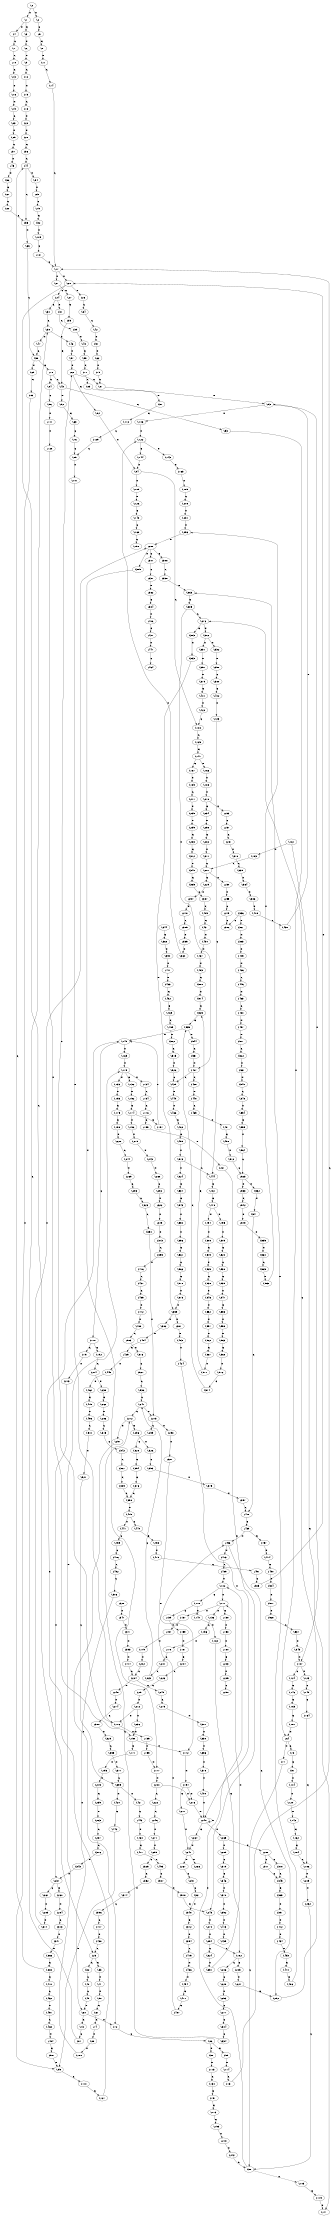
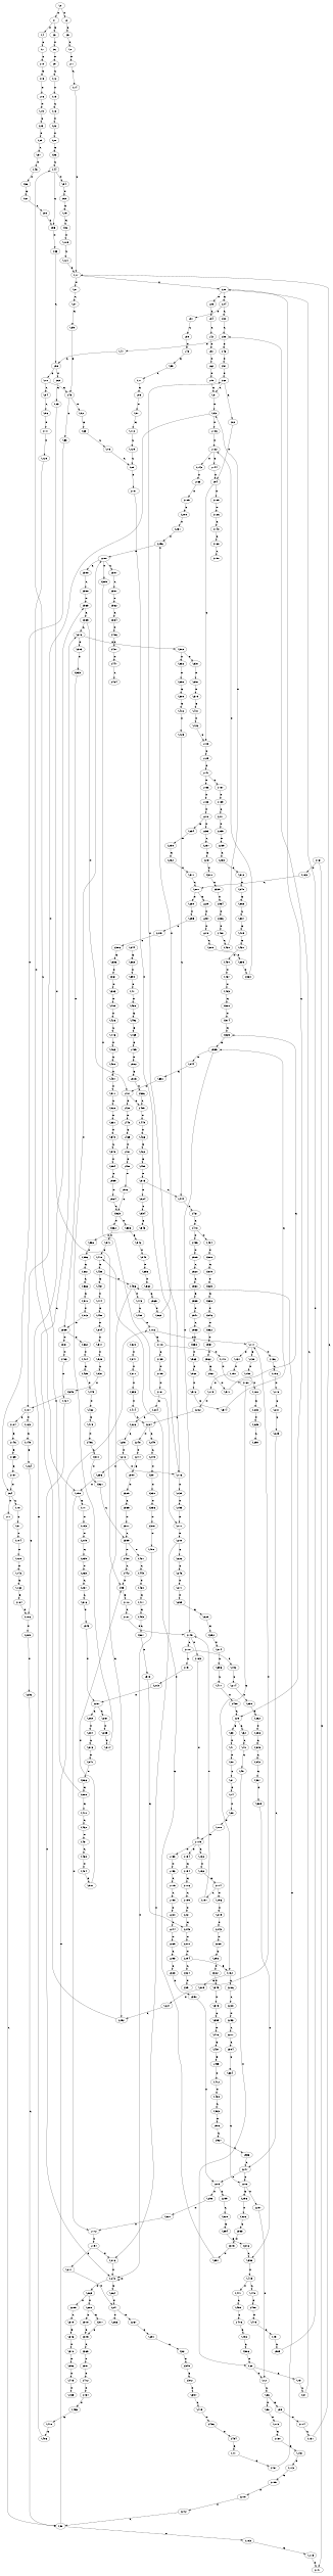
  strict digraph {
    S0
    S1
    S2
    S3
    S4
    S5
    S6
    S7
    S8
    S9
    S10
    S11
    S12
    S13
    S14
    S15
    S16
    S17
    S18
    S19
    S20
    S21
    S22
    S23
    S24
    S25
    S26
    S27
    S28
    S29
    S30
    S31
    S32
    S33
    S34
    S35
    S36
    S37
    S38
    S39
    S40
    S41
    S42
    S43
    S44
    S45
    S46
    S47
    S48
    S49
    S50
    S51
    S52
    S53
    S54
    S55
    S56
    S57
    S58
    S59
    S60
    S61
    S62
    S63
    S64
    S65
    S66
    S67
    S68
    S69
    S70
    S71
    S72
    S73
    S74
    S75
    S76
    S77
    S78
    S79
    S80
    S81
    S82
    S83
    S84
    S85
    S86
    S87
    S88
    S89
    S90
    S91
    S92
    S93
    S94
    S95
    S96
    S97
    S98
    S99
    S100
    S101
    S102
    S103
    S104
    S105
    S106
    S107
    S108
    S109
    S110
    S111
    S112
    S113
    S114
    S115
    S116
    S117
    S118
    S119
    S120
    S121
    S122
    S123
    S124
    S125
    S126
    S127
    S128
    S129
    S130
    S131
    S132
    S133
    S134
    S135
    S136
    S137
    S138
    S139
    S140
    S141
    S142
    S143
    S144
    S145
    S146
    S147
    S148
    S149
    S150
    S151
    S152
    S153
    S154
    S155
    S156
    S157
    S158
    S159
    S160
    S162
    S163
    S164
    S165
    S166
    S167
    S168
    S169
    S170
    S171
    S172
    S173
    S174
    S175
    S176
    S177
    S178
    S179
    S180
    S181
    S182
    S161
    S183
    S184
    S185
    S186
    S187
    S188
    S189
    S190
    S191
    S192
    S193
    S194
    S195
    S196
    S197
    S198
    S199
    S200
    S201
    S202
    S203
    S204
    S205
    S206
    S207
    S208
    S209
    S210
    S211
    S213
    S214
    S215
    S216
    S217
    S218
    S219
    S220
    S221
    S222
    S223
    S224
    S225
    S226
    S227
    S228
    S229
    S230
    S231
    S232
    S233
    S234
    S235
    S212
    S236
    S237
    S238
    S239
    S240
    S241
    S242
    S243
    S244
    S245
    S246
    S247
    S248
    S249
    S250
    S251
    S252
    S253
    S254
    S255
    S256
    S257
    S258
    S259
    S260
    S261
    S262
    S263
    S264
    S265
    S266
    S267
    S268
    S269
    S270
    S271
    S272
    S273
    S274
    S275
    S276
    S277
    S278
    S279
    S280
    S281
    S282
    S283
    S284
    S285
    S286
    S287
    S288
    S289
    S291
    S292
    S293
    S294
    S295
    S296
    S297
    S298
    S299
    S300
    S301
    S302
    S303
    S304
    S305
    S306
    S307
    S308
    S309
    S310
    S311
    S312
    S313
    S314
    S315
    S316
    S317
    S318
    S319
    S321
    S322
    S323
    S324
    S325
    S326
    S327
    S328
    S329
    S330
    S331
    S332
    S333
    S334
    S335
    S336
    S337
    S338
    S339
    S340
    S341
    S342
    S343
    S345
    S346
    S320
    S347
    S348
    S349
    S350
    S351
    S352
    S353
    S354
    S355
    S356
    S357
    S358
    S359
    S360
    S361
    S362
    S363
    S364
    S365
    S366
    S367
    S344
    S368
    S369
    S370
    S371
    S372
    S373
    S374
    S375
    S376
    S377
    S378
    S379
    S380
    S381
    S382
    S383
    S384
    S385
    S386
    S387
    n388 [label=S888]
    S389
    S390
    S391
    S392
    S393
    S394
    S395
    S396
    S397
    S398
    S399
    S400
    S401
    S402
    S403
    S404
    S405
    S406
    S407
    S408
    S409
    S410
    S411
    S412
    S413
    S414
    S415
    S416
    S417
    S418
    S419
    S420
    S421
    S422
    S423
    S424
    S425
    S426
    S427
    S428
    S429
    S430
    S431
    S432
    S433
    S434
    S435
    S436
    S437
    S438
    S439
    S440
    S441
    S442
    S443
    S444
    S445
    S446
    S447
    S448
    S449
    S450
    S451
    S452
    S453
    S454
    S455
    S456
    S457
    S458
    S459
    S460
    S461
    S462
    S463
    S464
    S465
    S466
    S467
    S468
    S469
    S470
    S471
    S472
    S473
    S474
    S475
    S476
    S477
    S478
    S479
    S480
    S481
    S482
    S483
    S484
    S485
    S486
    S487
    S488
    S489
    S490
    S491
    S492
    S493
    S494
    S495
    S496
    S497
    S498
    S499
    S500
    S501
    S502
    S503
    S504
    S505
    S506
    S507
    S508
    S509
    S510
    S511
    S512
    S513
    S514
    S515
    S516
    S517
    S518
    S519
    S520
    S521
    S522
    S523
    S524
    S525
    S526
    S527
    S528
    S529
    S530
    S531
    S532
    S533
    S534
    S535
    S536
    S537
    S538
    S539
    S540
    S541
    S542
    S543
    S544
    S545
    S546
    S547
    S548
    S549
    S550
    S551
    S552
    S553
    S554
    S555
    S556
    S557
    S558
    S559
    S560
    S561
    S562
    S563
    S564
    S565
    S566
    S567
    S568
    S569
    S570
    S571
    S572
    S573
    S574
    S0 -> S1 [label=A]
    S0 -> S2 [label=T]
    S1 -> S3 [label=G]
    S1 -> S4 [label=A]
    S2 -> S5 [label=C]
    S3 -> S6 [label=T]
    S4 -> S7 [label=C]
    S5 -> S8 [label=G]
    S6 -> S9 [label=T]
    S7 -> S10 [label=G]
    S8 -> S11 [label=A]
    S9 -> S12 [label=C]
    S10 -> S13 [label=G]
    S11 -> S14 [label=C]
    S12 -> S15 [label=A]
    S13 -> S16 [label=T]
    S14 -> S17 [label=C]
    S15 -> S18 [label=C]
    S16 -> S19 [label=A]
    S17 -> S20 [label=T]
    S17 -> S21 [label=A]
    S18 -> S22 [label=T]
    S19 -> S23 [label=C]
    S20 -> S24 [label=G]
    S20 -> S25 [label=C]
    S20 -> S26 [label=T]
    S21 -> S27 [label=C]
    S22 -> S28 [label=T]
    S23 -> S29 [label=T]
    S24 -> S30 [label=C]
    S24 -> S31 [label=T]
    S25 -> S32 [label=C]
    S25 -> S33 [label=G]
    S26 -> S34 [label=C]
    S27 -> S35 [label=G]
    S28 -> S36 [label=G]
    S29 -> S37 [label=C]
    S30 -> S38 [label=C]
    S31 -> S39 [label=C]
    S32 -> S40 [label=C]
    S33 -> S41 [label=A]
    S34 -> S42 [label=C]
    S35 -> S43 [label=G]
    S36 -> S44 [label=C]
    S37 -> S45 [label=T]
    S38 -> S46 [label=T]
    S38 -> S47 [label=A]
    S39 -> S48 [label=A]
    S40 -> S49 [label=C]
    S41 -> S50 [label=A]
    S42 -> S51 [label=T]
    S43 -> S52 [label=A]
    S43 -> S53 [label=G]
    S44 -> S54 [label=A]
    S44 -> S55 [label=C]
    S45 -> S56 [label=T]
    S46 -> S57 [label=T]
    S47 -> S58 [label=C]
    S48 -> S59 [label=G]
    S49 -> S60 [label=T]
    S50 -> S61 [label=G]
    S51 -> S62 [label=T]
    S52 -> S63 [label=G]
    S53 -> S64 [label=A]
    S54 -> S65 [label=T]
    S55 -> S66 [label=A]
    S56 -> S67 [label=G]
    S57 -> S68 [label=T]
    S58 -> S69 [label=A]
    S58 -> S70 [label=G]
    S59 -> S71 [label=G]
    S60 -> S72 [label=T]
    S60 -> S73 [label=G]
    S61 -> S74 [label=G]
    S62 -> S75 [label=T]
    S63 -> S76 [label=C]
    S64 -> S77 [label=A]
    S64 -> S78 [label=C]
    S65 -> S79 [label=C]
    S66 -> S58 [label=C]
    S67 -> S80 [label=C]
    S68 -> S81 [label=C]
    S68 -> S82 [label=G]
    S69 -> S83 [label=G]
    S70 -> S43 [label=G]
    S70 -> S84 [label=C]
    S71 -> S85 [label=G]
    S72 -> S86 [label=C]
    S73 -> S87 [label=C]
    S74 -> S88 [label=T]
    S75 -> S81 [label=C]
    S76 -> S89 [label=C]
    S77 -> S90 [label=C]
    S78 -> S91 [label=G]
    S79 -> S92 [label=G]
    S80 -> S55 [label=C]
    S81 -> S93 [label=T]
    S82 -> S94 [label=A]
    S83 -> S95 [label=A]
    S84 -> S96 [label=C]
    S85 -> S97 [label=A]
    S86 -> S98 [label=T]
    S86 -> S99 [label=G]
    S87 -> S38 [label=C]
    S88 -> S100 [label=T]
    S89 -> S101 [label=T]
    S90 -> S102 [label=T]
    S90 -> S103 [label=A]
    S91 -> S104 [label=T]
    S92 -> S105 [label=A]
    S93 -> S106 [label=T]
    S93 -> S107 [label=A]
    S94 -> S108 [label=C]
    S94 -> S109 [label=A]
    S95 -> S110 [label=G]
    S96 -> S111 [label=T]
    S97 -> S112 [label=G]
    S98 -> S113 [label=A]
    S99 -> S114 [label=A]
    S100 -> S115 [label=A]
    S101 -> S116 [label=T]
    S102 -> S117 [label=A]
    S102 -> S118 [label=G]
    S103 -> S119 [label=G]
    S104 -> S120 [label=A]
    S105 -> S121 [label=C]
    S106 -> S122 [label=T]
    S107 -> S123 [label=A]
    S107 -> S124 [label=C]
    S108 -> S125 [label=C]
    S109 -> S126 [label=A]
    S110 -> S127 [label=G]
    S111 -> S128 [label=A]
    S112 -> S129 [label=C]
    S113 -> S130 [label=G]
    S114 -> S131 [label=C]
    S115 -> S132 [label=G]
    S115 -> S133 [label=A]
    S115 -> S134 [label=T]
    S116 -> S68 [label=T]
    S116 -> S135 [label=A]
    S117 -> S136 [label=A]
    S117 -> S137 [label=T]
    S117 -> S138 [label=G]
    S118 -> S139 [label=C]
    S118 -> S140 [label=A]
    S119 -> S141 [label=T]
    S120 -> S142 [label=A]
    S121 -> S17 [label=C]
    S122 -> S143 [label=T]
    S122 -> S144 [label=G]
    S123 -> S145 [label=G]
    S124 -> S146 [label=G]
    S125 -> S147 [label=G]
    S126 -> S148 [label=G]
    S127 -> S149 [label=T]
    S128 -> S150 [label=A]
    S129 -> S89 [label=C]
    S130 -> S151 [label=G]
    S131 -> S17 [label=C]
    S132 -> S152 [label=A]
    S133 -> S153 [label=A]
    S134 -> S154 [label=G]
    S135 -> S155 [label=A]
    S136 -> S156 [label=C]
    S137 -> S157 [label=A]
    S138 -> S158 [label=T]
    S139 -> S159 [label=A]
    S140 -> S160 [label=A]
    S142 -> S162 [label=G]
    S143 -> S163 [label=T]
    S144 -> S94 [label=A]
    S145 -> S164 [label=G]
    S146 -> S165 [label=G]
    S147 -> S166 [label=T]
    S147 -> S167 [label=G]
    S148 -> S168 [label=C]
    S149 -> S169 [label=T]
    S149 -> S170 [label=C]
    S150 -> S171 [label=G]
    S150 -> S172 [label=A]
    S151 -> S173 [label=G]
    S152 -> S174 [label=G]
    S153 -> S175 [label=G]
    S154 -> S176 [label=G]
    S155 -> S177 [label=A]
    S156 -> S178 [label=A]
    S157 -> S179 [label=A]
    S158 -> S180 [label=A]
    S159 -> S181 [label=A]
    S160 -> S182 [label=G]
    S162 -> S184 [label=G]
    S163 -> S185 [label=A]
    S164 -> S186 [label=G]
    S165 -> S187 [label=G]
    S166 -> S188 [label=T]
    S167 -> S189 [label=T]
    S168 -> S190 [label=C]
    S169 -> S115 [label=A]
    S170 -> S191 [label=C]
    S170 -> S192 [label=G]
    S171 -> S193 [label=A]
    S172 -> S194 [label=A]
    S173 -> S195 [label=G]
    S174 -> S196 [label=A]
    S174 -> S197 [label=G]
    S175 -> S198 [label=G]
    S176 -> S199 [label=C]
    S177 -> S200 [label=A]
    S178 -> S201 [label=C]
    S179 -> S202 [label=A]
    S180 -> S203 [label=G]
    S181 -> S204 [label=G]
    S182 -> S205 [label=G]
    S182 -> S206 [label=C]
    S161 -> S141 [label=G]
    S161 -> S183 [label=A]
    S183 -> S207 [label=C]
    S184 -> S186 [label=G]
    S185 -> S208 [label=C]
    S186 -> S209 [label=A]
    S187 -> S64 [label=A]
    S188 -> S210 [label=A]
    S189 -> S211 [label=C]
    S191 -> S213 [label=T]
    S192 -> S214 [label=C]
    S193 -> S215 [label=A]
    S194 -> S216 [label=A]
    S194 -> S217 [label=G]
    S195 -> S218 [label=A]
    S196 -> S219 [label=T]
    S197 -> S149 [label=T]
    S198 -> S220 [label=T]
    S199 -> S221 [label=T]
    S200 -> S216 [label=A]
    S200 -> S222 [label=C]
    S201 -> S223 [label=C]
    S202 -> S224 [label=C]
    S203 -> S225 [label=A]
    S204 -> S226 [label=C]
    S205 -> S227 [label=A]
    S206 -> S228 [label=C]
    S207 -> S229 [label=G]
    S207 -> S230 [label=T]
    S208 -> S231 [label=T]
    S209 -> S232 [label=A]
    S210 -> S233 [label=A]
    S210 -> S234 [label=G]
    S211 -> S235 [label=T]
    S213 -> S237 [label=A]
    S214 -> S238 [label=T]
    S215 -> S239 [label=G]
    S216 -> S240 [label=A]
    S217 -> S241 [label=A]
    S218 -> S242 [label=A]
    S219 -> S243 [label=T]
    S220 -> S244 [label=C]
    S221 -> S245 [label=G]
    S222 -> S246 [label=C]
    S223 -> S247 [label=C]
    S224 -> S248 [label=A]
    S224 -> S249 [label=C]
    S225 -> S250 [label=C]
    S226 -> S251 [label=C]
    S227 -> S252 [label=G]
    S228 -> S253 [label=A]
    S229 -> S254 [label=T]
    S230 -> S255 [label=A]
    S231 -> S256 [label=T]
    S232 -> S90 [label=C]
    S233 -> S257 [label=C]
    S234 -> S258 [label=T]
    S235 -> S259 [label=T]
    S212 -> S116 [label=T]
    S212 -> S236 [label=A]
    S236 -> S150 [label=A]
    S237 -> S260 [label=G]
    S237 -> S261 [label=C]
    S238 -> S262 [label=G]
    S239 -> S263 [label=T]
    S240 -> S240 [label=A]
    S240 -> S264 [label=G]
    S240 -> S265 [label=T]
    S241 -> S266 [label=T]
    S241 -> S267 [label=A]
    S242 -> S90 [label=C]
    S243 -> S268 [label=A]
    S244 -> S269 [label=A]
    S245 -> S270 [label=A]
    S246 -> S271 [label=T]
    S247 -> S272 [label=C]
    S247 -> S273 [label=T]
    S248 -> S274 [label=T]
    S249 -> S275 [label=C]
    S251 -> S212 [label=T]
    S252 -> S276 [label=C]
    S253 -> S277 [label=C]
    S254 -> S278 [label=T]
    S255 -> S279 [label=C]
    S256 -> S280 [label=A]
    S257 -> S281 [label=G]
    S258 -> S282 [label=G]
    S259 -> S283 [label=G]
    S260 -> S284 [label=A]
    S261 -> S285 [label=T]
    S262 -> S286 [label=T]
    S263 -> S287 [label=C]
    S264 -> S241 [label=A]
    S265 -> S288 [label=T]
    S265 -> S289 [label=A]
    S267 -> S291 [label=C]
    S268 -> S292 [label=C]
    S269 -> S293 [label=C]
    S270 -> S294 [label=A]
    S271 -> S295 [label=T]
    S272 -> S296 [label=G]
    S272 -> S297 [label=T]
    S273 -> S298 [label=A]
    S273 -> S299 [label=C]
    S274 -> S300 [label=G]
    S275 -> S301 [label=A]
    S276 -> S302 [label=T]
    S276 -> S303 [label=G]
    S277 -> S304 [label=C]
    S278 -> S305 [label=C]
    S279 -> S306 [label=C]
    S280 -> S307 [label=C]
    S280 -> S308 [label=G]
    S280 -> S309 [label=A]
    S281 -> S310 [label=A]
    S282 -> S311 [label=A]
    S283 -> S312 [label=G]
    S284 -> S313 [label=C]
    S285 -> S314 [label=T]
    S286 -> S315 [label=C]
    S287 -> S316 [label=C]
    S288 -> S317 [label=G]
    S288 -> S318 [label=C]
    S289 -> S319 [label=G]
    S291 -> S321 [label=C]
    S292 -> S322 [label=T]
    S293 -> S323 [label=C]
    S294 -> S182 [label=G]
    S294 -> S324 [label=C]
    S295 -> S325 [label=G]
    S296 -> S326 [label=A]
    S297 -> S72 [label=T]
    S298 -> S327 [label=A]
    S299 -> S328 [label=C]
    S300 -> S329 [label=A]
    S301 -> S330 [label=A]
    S302 -> S331 [label=T]
    S302 -> S332 [label=A]
    S303 -> S333 [label=A]
    S304 -> S334 [label=C]
    S305 -> S335 [label=T]
-   S336 -> S306 [label=G]
+   S306 -> S336 [label=G]
    S307 -> S337 [label=G]
    S308 -> S338 [label=G]
    S309 -> S177 [label=A]
    S310 -> S339 [label=C]
    S311 -> S207 [label=C]
    S312 -> S340 [label=T]
    S313 -> S341 [label=T]
    S314 -> S280 [label=A]
    S315 -> S342 [label=C]
    S316 -> S343 [label=T]
    S317 -> S345 [label=C]
    S318 -> S345 [label=C]
    S319 -> S346 [label=G]
    S321 -> S348 [label=A]
    S322 -> S349 [label=A]
    S323 -> S350 [label=C]
    S324 -> S351 [label=T]
    S325 -> S352 [label=G]
    S326 -> S353 [label=C]
    S327 -> S172 [label=A]
    S328 -> S354 [label=G]
    S329 -> S355 [label=C]
    S330 -> S356 [label=A]
    S331 -> S357 [label=T]
    S332 -> S358 [label=T]
    S333 -> S359 [label=A]
    S334 -> S272 [label=C]
    S335 -> S360 [label=T]
    S336 -> S361 [label=T]
    S337 -> S362 [label=T]
    S338 -> S363 [label=A]
    S339 -> S364 [label=T]
    S340 -> S365 [label=G]
    S341 -> S366 [label=T]
    S342 -> S367 [label=G]
    S343 -> S237 [label=A]
    S345 -> S369 [label=G]
    S346 -> S370 [label=T]
    S320 -> S347 [label=T]
    S347 -> S371 [label=A]
    S348 -> S372 [label=G]
    S349 -> S373 [label=T]
    S350 -> S273 [label=T]
    S351 -> S117 [label=A]
    S352 -> S374 [label=A]
    S353 -> S375 [label=A]
    S354 -> S376 [label=G]
    S355 -> S377 [label=A]
    S356 -> S378 [label=A]
    S357 -> S379 [label=T]
    S358 -> S380 [label=G]
    S359 -> S381 [label=A]
    S359 -> S382 [label=T]
    S360 -> S122 [label=T]
    S361 -> S383 [label=A]
    S362 -> S384 [label=G]
    S363 -> S385 [label=G]
    S364 -> S386 [label=T]
    S365 -> S387 [label=C]
    S366 -> n388 [label=G]
    S367 -> S389 [label=G]
    S344 -> S368 [label=G]
    S368 -> S390 [label=T]
    S369 -> S391 [label=T]
    S370 -> S392 [label=T]
    S371 -> S393 [label=A]
    S372 -> S394 [label=T]
    S373 -> S395 [label=C]
    S374 -> S396 [label=C]
    S375 -> S397 [label=A]
    S376 -> S398 [label=C]
    S377 -> S399 [label=C]
    S378 -> S400 [label=A]
    S379 -> S401 [label=G]
    S380 -> S402 [label=G]
    S381 -> S403 [label=A]
    S382 -> S404 [label=A]
    S383 -> S405 [label=T]
    S384 -> S406 [label=T]
    S385 -> S276 [label=C]
    S385 -> S407 [label=A]
    S386 -> S408 [label=T]
    S387 -> S409 [label=G]
    n388 -> S44 [label=C]
    n388 -> S410 [label=G]
    S389 -> S398 [label=C]
    S390 -> S411 [label=T]
    S391 -> S412 [label=T]
    S392 -> S413 [label=T]
    S393 -> S414 [label=A]
    S394 -> S415 [label=C]
    S395 -> S416 [label=T]
    S396 -> S417 [label=C]
    S397 -> S418 [label=G]
    S398 -> S419 [label=A]
    S399 -> S420 [label=A]
    S399 -> S421 [label=T]
    S400 -> S240 [label=A]
    S401 -> S422 [label=A]
    S402 -> S423 [label=T]
    S403 -> S424 [label=A]
    S404 -> S425 [label=G]
    S405 -> S426 [label=A]
    S406 -> S427 [label=G]
    S407 -> S428 [label=G]
    S407 -> S429 [label=C]
    S408 -> S430 [label=C]
    S409 -> S431 [label=G]
    S410 -> S432 [label=C]
    S411 -> S433 [label=T]
    S412 -> S434 [label=T]
    S413 -> S435 [label=A]
    S414 -> S224 [label=C]
    S415 -> S436 [label=A]
    S416 -> S437 [label=G]
    S417 -> S438 [label=T]
    S418 -> S439 [label=G]
    S419 -> S440 [label=C]
    S419 -> S441 [label=T]
    S420 -> S442 [label=G]
    S421 -> S443 [label=C]
    S422 -> S108 [label=C]
    S423 -> S444 [label=C]
    S424 -> S240 [label=A]
    S425 -> S445 [label=T]
    S426 -> S446 [label=C]
    S427 -> S447 [label=A]
    S428 -> S448 [label=A]
    S429 -> S449 [label=A]
    S430 -> S93 [label=T]
    S431 -> S450 [label=A]
    S432 -> S451 [label=A]
    S433 -> S452 [label=G]
    S434 -> S453 [label=A]
    S436 -> S454 [label=A]
    S437 -> S455 [label=G]
    S438 -> S25 [label=C]
    S439 -> S456 [label=A]
    S439 -> S457 [label=G]
    S440 -> S458 [label=G]
    S441 -> S459 [label=C]
    S442 -> S95 [label=A]
    S443 -> S460 [label=T]
    S444 -> S461 [label=G]
    S445 -> S462 [label=T]
    S446 -> S463 [label=A]
    S447 -> S464 [label=C]
    S448 -> S465 [label=C]
    S449 -> S466 [label=T]
    S450 -> S467 [label=A]
    S451 -> S468 [label=C]
    S452 -> S469 [label=G]
    S453 -> S470 [label=G]
    S454 -> S471 [label=G]
    S455 -> S472 [label=T]
    S456 -> S252 [label=G]
    S456 -> S473 [label=A]
    S457 -> S474 [label=T]
    S458 -> S475 [label=A]
    S459 -> S476 [label=C]
    S460 -> S477 [label=G]
    S461 -> S478 [label=G]
    S462 -> S479 [label=G]
    S463 -> S480 [label=C]
    S465 -> S481 [label=T]
    S466 -> S482 [label=G]
    S467 -> S483 [label=A]
    S468 -> S484 [label=A]
    S469 -> S485 [label=G]
    S470 -> S486 [label=G]
    S471 -> S487 [label=G]
    S472 -> S488 [label=A]
    S473 -> S489 [label=C]
    S474 -> S490 [label=G]
    S475 -> S491 [label=C]
    S476 -> S492 [label=C]
    S477 -> S493 [label=G]
    S478 -> S494 [label=A]
    S478 -> S495 [label=T]
    S479 -> S496 [label=A]
    S480 -> S497 [label=A]
    S481 -> S498 [label=G]
    S482 -> S499 [label=G]
    S483 -> S500 [label=G]
    S484 -> S501 [label=G]
    S485 -> S502 [label=A]
    S486 -> S363 [label=A]
    S487 -> S456 [label=A]
    S488 -> S503 [label=C]
    S489 -> S102 [label=T]
    S490 -> S504 [label=T]
    S491 -> S505 [label=C]
    S492 -> S506 [label=C]
    S493 -> S507 [label=C]
    S494 -> S508 [label=A]
    S495 -> S509 [label=A]
    S496 -> S510 [label=C]
    S497 -> S511 [label=A]
    S498 -> S512 [label=A]
    S499 -> S513 [label=T]
    S500 -> S514 [label=A]
    S501 -> S95 [label=A]
    S502 -> S515 [label=G]
    S503 -> S516 [label=A]
    S504 -> S517 [label=T]
    S505 -> S20 [label=T]
    S506 -> S60 [label=T]
    S507 -> S518 [label=T]
    S508 -> S519 [label=G]
    S509 -> S520 [label=G]
    S510 -> S521 [label=A]
    S511 -> S522 [label=C]
    S512 -> S523 [label=C]
    S513 -> S444 [label=C]
    S513 -> S524 [label=T]
    S514 -> S525 [label=G]
    S515 -> S526 [label=A]
    S516 -> S527 [label=C]
    S517 -> S528 [label=T]
    S518 -> S245 [label=G]
    S519 -> S529 [label=T]
    S520 -> S530 [label=C]
    S521 -> S399 [label=C]
    S522 -> S531 [label=T]
    S523 -> S532 [label=A]
    S523 -> S533 [label=T]
    S524 -> S534 [label=G]
    S525 -> S535 [label=G]
    S526 -> S429 [label=C]
    S527 -> S536 [label=C]
    S528 -> S537 [label=C]
    S529 -> S538 [label=G]
    S530 -> S539 [label=G]
    S531 -> S540 [label=A]
    S532 -> S541 [label=A]
    S533 -> S542 [label=G]
    S534 -> S543 [label=G]
    S535 -> S149 [label=T]
    S535 -> S544 [label=A]
    S536 -> S247 [label=C]
    S537 -> S545 [label=T]
    S538 -> S546 [label=T]
    S539 -> S547 [label=T]
    S540 -> S548 [label=C]
    S541 -> S418 [label=G]
    S542 -> S549 [label=T]
    S543 -> S550 [label=A]
    S544 -> S551 [label=G]
    S545 -> S107 [label=A]
    S546 -> S552 [label=A]
    S547 -> S553 [label=G]
    S548 -> S554 [label=T]
    S549 -> S555 [label=T]
    S550 -> S556 [label=A]
    S551 -> S407 [label=A]
    S552 -> S557 [label=A]
    S553 -> S558 [label=A]
    S554 -> S559 [label=G]
    S555 -> S560 [label=A]
    S556 -> S561 [label=G]
    S557 -> S562 [label=A]
    S558 -> S563 [label=A]
    S559 -> S564 [label=A]
    S560 -> S565 [label=C]
    S561 -> S566 [label=C]
    S562 -> S567 [label=G]
    S563 -> S568 [label=G]
    S564 -> S523 [label=C]
    S565 -> S569 [label=T]
    S566 -> S570 [label=G]
    S567 -> S571 [label=A]
    S568 -> S572 [label=A]
    S569 -> S256 [label=T]
    S570 -> S573 [label=A]
    S571 -> S525 [label=G]
    S572 -> S574 [label=G]
    S573 -> S359 [label=A]
    S574 -> S535 [label=G]
  }
